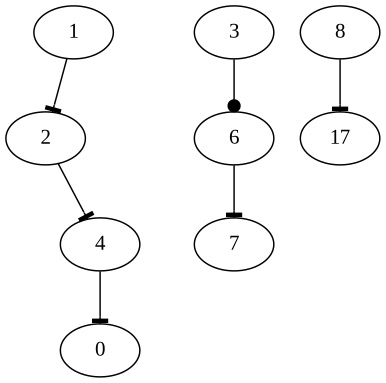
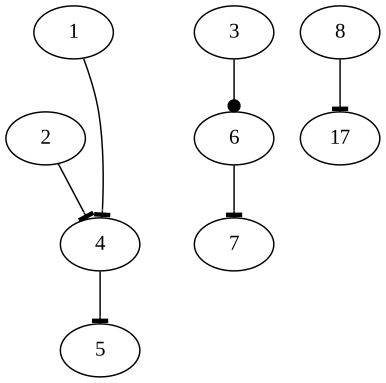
  digraph {
    fontname="Liberation Serif"
    node [alpha=0.05 fontname="Liberation Serif"]
    edge [arrowhead=tee fontname="Liberation Serif"]
    1 [expect_size=1117331110927243]
    2 [expect_size=2394194158689452032]
    4 [alpha=0.02 expect_size=79092870928430528]
    3 [alpha=0.14 expect_size=94283122081792000000]
    6 [alpha=0.06 expect_size=552174771400785]
-   5 [alpha=0.15 expect_size=130694874911901483008 label=0]
+   5 [alpha=0.15 expect_size=130694874911901483008]
    7 [alpha=0.01 expect_size=230004924752933568]
    8 [alpha=0.15 expect_size=9209242321911021568]
    n9 [alpha=0.08 expect_size=174136868529696800 label=17]
-   1 -> 2
+   1 -> 4
    2 -> 4
    4 -> 5
    3 -> 6 [arrowhead=dot]
    6 -> 7
    8 -> n9
  }
